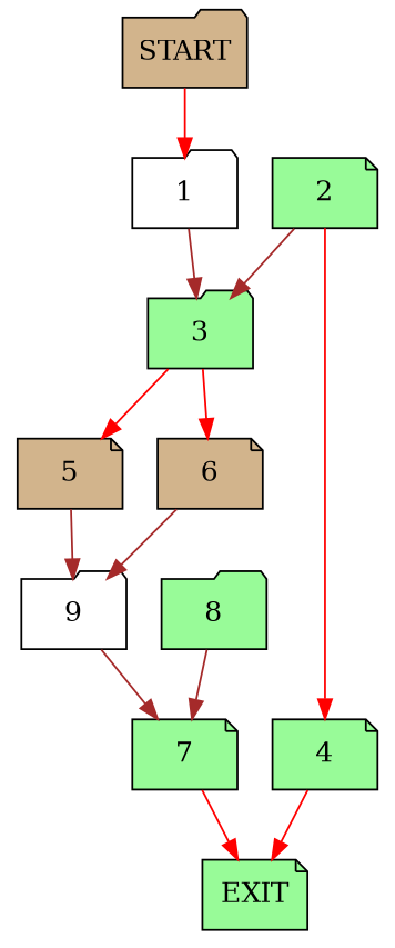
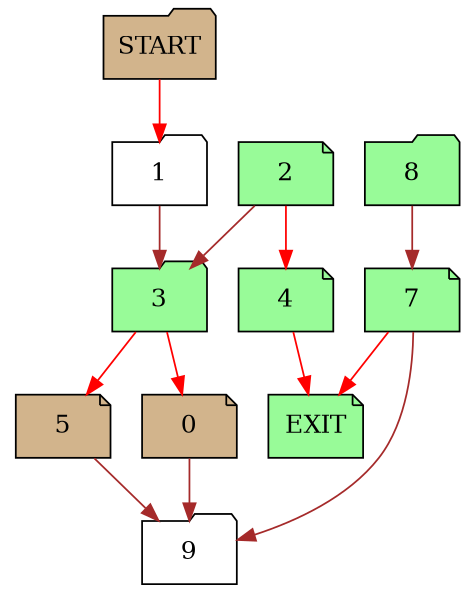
  digraph {
    node [fillcolor=palegreen shape=note style=filled]
    edge [color=red]
    n1 [fillcolor=tan label=START shape=folder]
    1 [fillcolor=white shape=folder]
    3 [shape=folder]
    n4 [label=EXIT]
    2
    4
    5 [fillcolor=tan]
-   6 [fillcolor=tan]
+   6 [fillcolor=tan label=0]
    9 [fillcolor=white shape=folder]
    8 [shape=folder]
    7
    n1 -> 1
    1 -> 3 [color=brown]
    3 -> 5
    3 -> 6
    2 -> 3 [color=brown]
    2 -> 4
    4 -> n4
    5 -> 9 [color=brown]
    6 -> 9 [color=brown]
-   9 -> 7 [color=brown]
+   7 -> 9 [color=brown]
    8 -> 7 [color=brown]
    7 -> n4
  }
